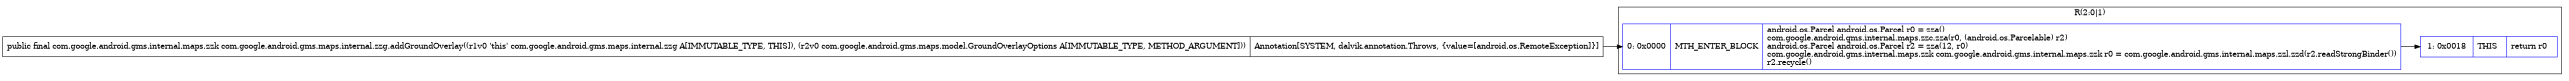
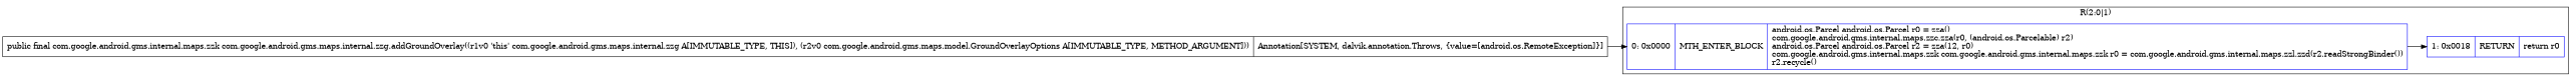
  digraph {
    rankdir=LR
    node [color=blue shape=record]
    n1 [label="{0\:\ 0x0000|MTH_ENTER_BLOCK\l|android.os.Parcel android.os.Parcel r0 = zza()\lcom.google.android.gms.internal.maps.zzc.zza(r0, (android.os.Parcelable) r2)\landroid.os.Parcel android.os.Parcel r2 = zza(12, r0)\lcom.google.android.gms.internal.maps.zzk com.google.android.gms.internal.maps.zzk r0 = com.google.android.gms.internal.maps.zzl.zzd(r2.readStrongBinder())\lr2.recycle()\l}"]
-   n2 [label="{1\:\ 0x0018|THIS\l|return r0\l}"]
+   n2 [label="{1\:\ 0x0018|RETURN\l|return r0\l}"]
    n3 [label="{public final com.google.android.gms.internal.maps.zzk com.google.android.gms.maps.internal.zzg.addGroundOverlay((r1v0 'this' com.google.android.gms.maps.internal.zzg A[IMMUTABLE_TYPE, THIS]), (r2v0 com.google.android.gms.maps.model.GroundOverlayOptions A[IMMUTABLE_TYPE, METHOD_ARGUMENT]))  | Annotation[SYSTEM, dalvik.annotation.Throws, \{value=[android.os.RemoteException]\}]\l}" color=""]
    subgraph cluster_1 {
      label="R(2:0|1)"
      n1
      n2
    }
    n1 -> n2
    n3 -> n1
  }
